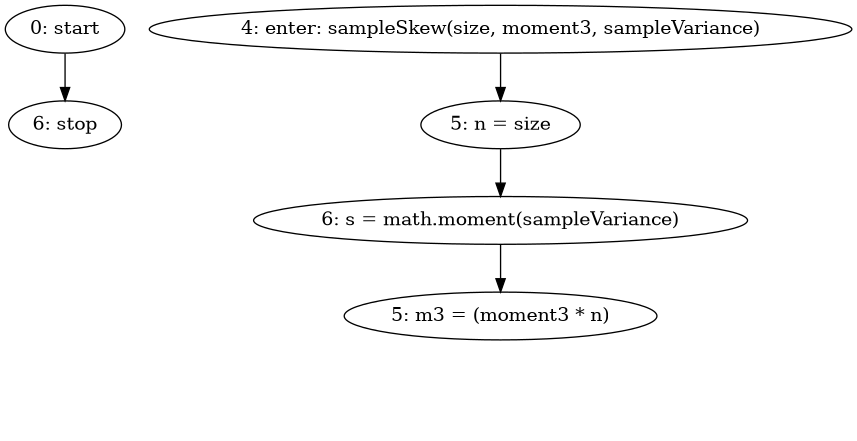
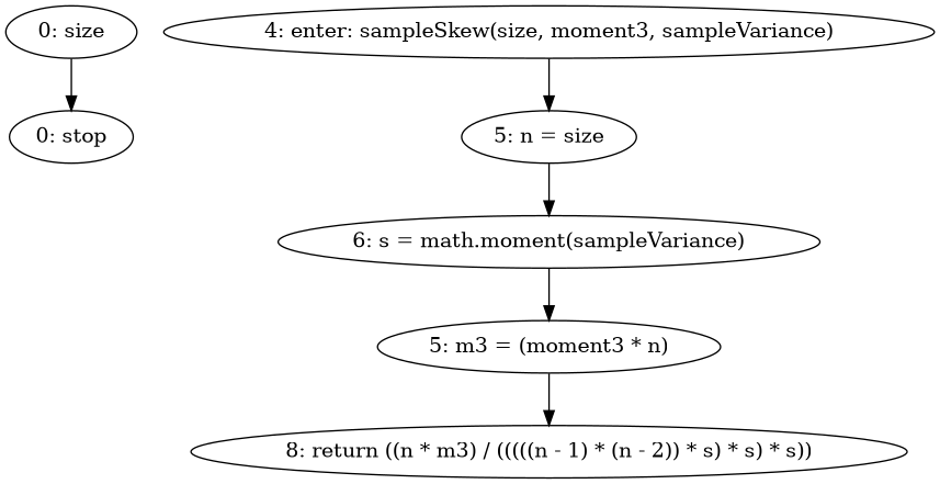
  strict digraph {
-   n1 [label="0: start"]
-   n2 [label="6: stop"]
+   n1 [label="0: size"]
+   n2 [label="0: stop"]
    n3 [label="4: enter: sampleSkew(size, moment3, sampleVariance)"]
    n4 [label="5: n = size"]
    n5 [label="6: s = math.moment(sampleVariance)"]
    n6 [label="5: m3 = (moment3 * n)"]
+   n7 [label="8: return ((n * m3) / (((((n - 1) * (n - 2)) * s) * s) * s))"]
    n1 -> n2
    n3 -> n4
    n4 -> n5
    n5 -> n6
+   n6 -> n7
  }
